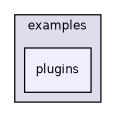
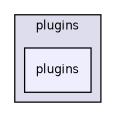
  digraph {
    compound=true
    n1 [fillcolor="#eeeeff" fontname=Helvetica fontsize=10 label=plugins pencolor=black shape=box style=filled]
    subgraph cluster_1 {
      bgcolor="#ddddee"
      fontname=Helvetica
      fontsize=10
-     label=examples
+     label=plugins
      pencolor=black
      n1
    }
  }
